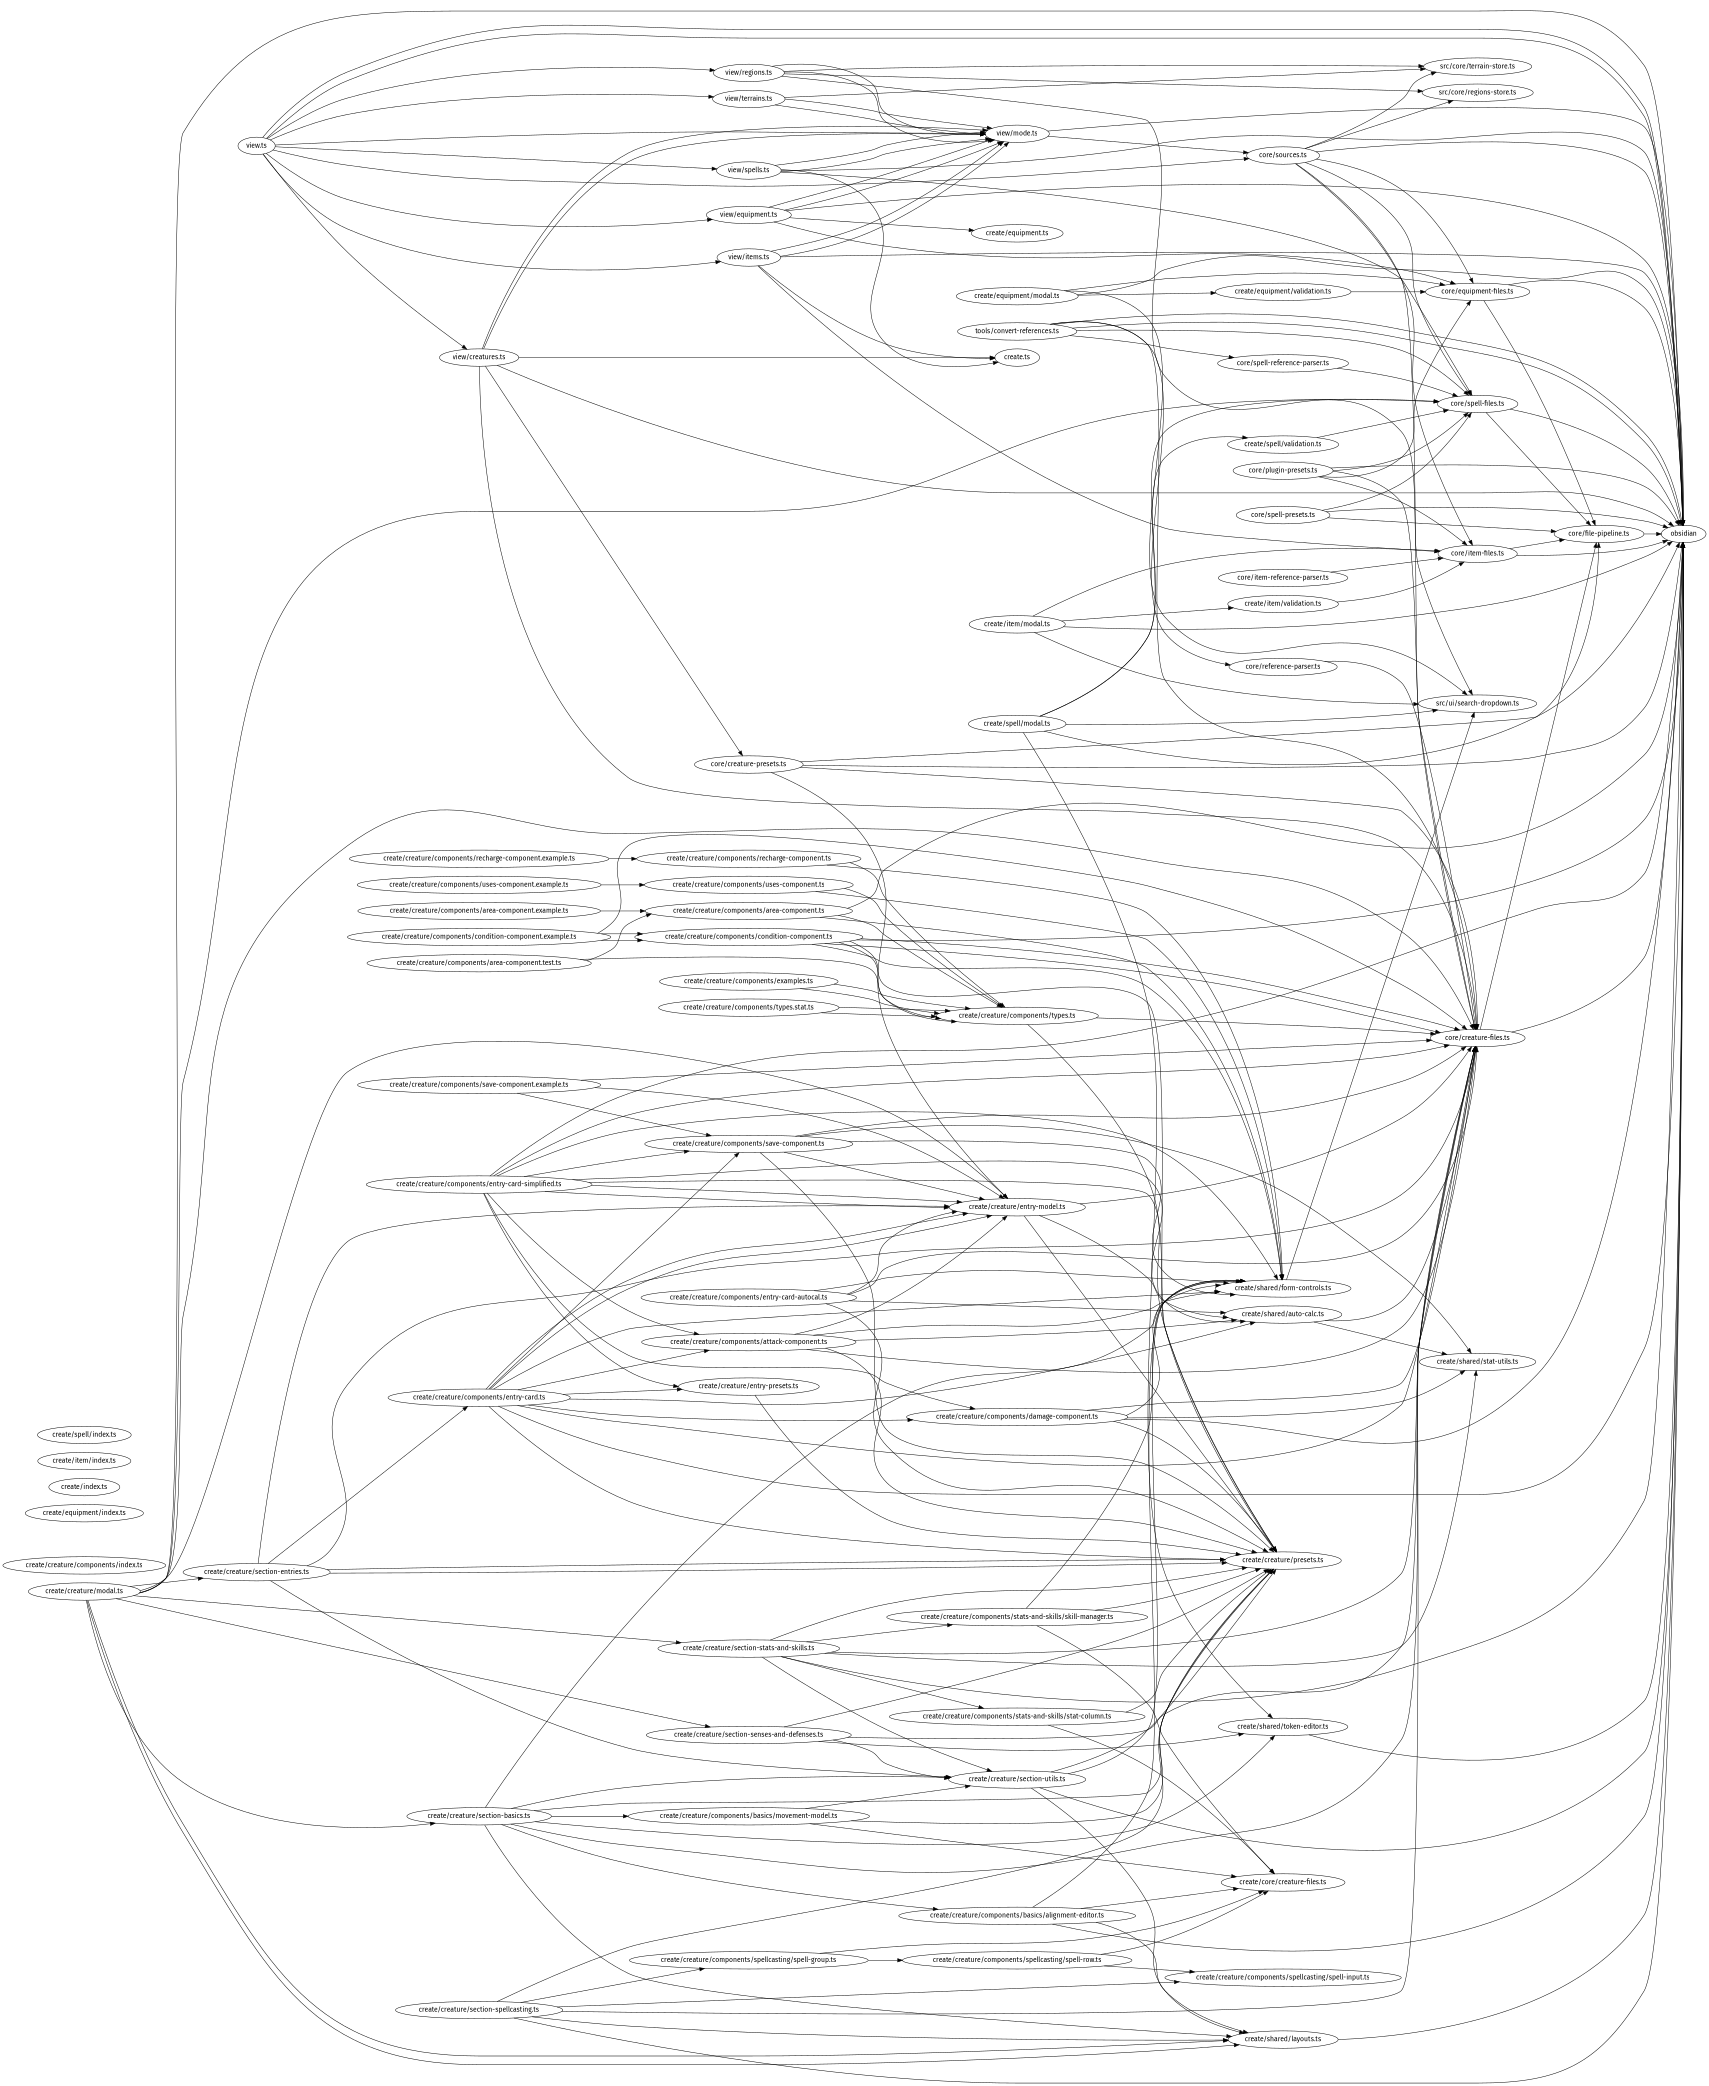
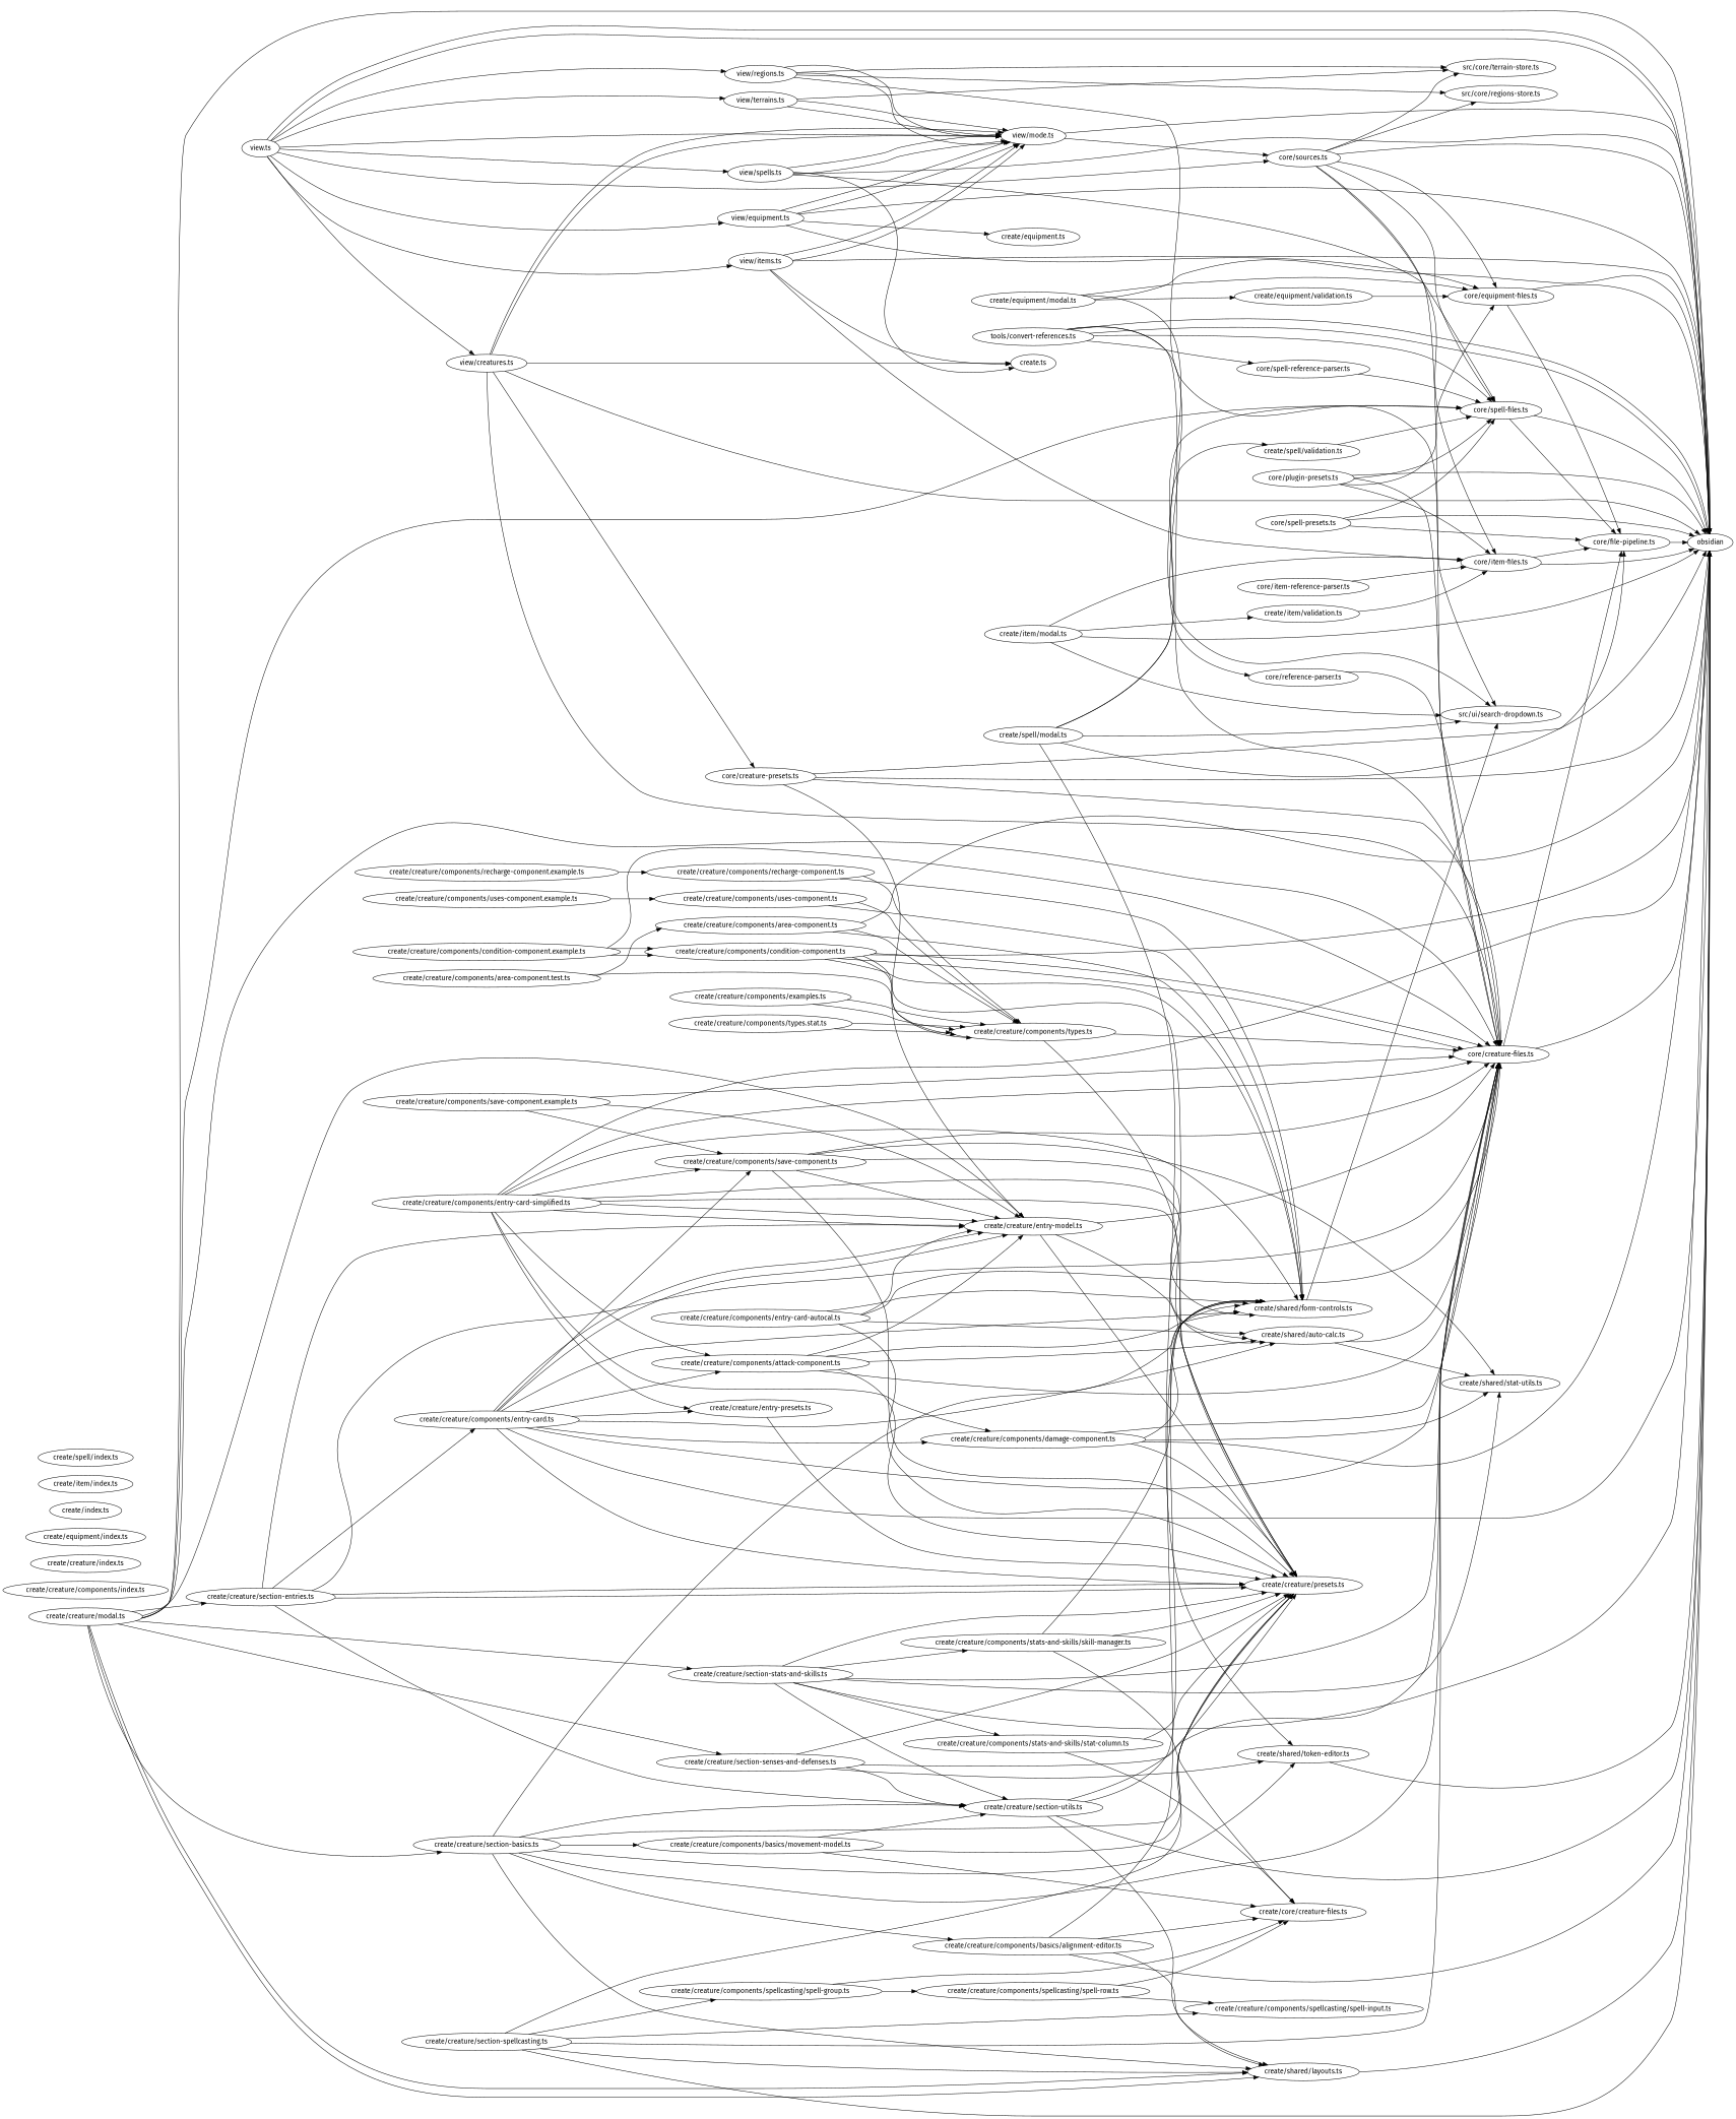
  digraph {
    fontname="Fira Sans"
    rankdir=LR
    node [fontname="Fira Sans"]
    edge [fontname="Fira Sans"]
    n1 [label="core/creature-files.ts"]
    n2 [label="core/file-pipeline.ts"]
    obsidian
    n4 [label="core/creature-presets.ts"]
    n5 [label="create/creature/entry-model.ts"]
    n6 [label="create/creature/presets.ts"]
    n7 [label="create/shared/auto-calc.ts"]
    n8 [label="core/equipment-files.ts"]
    n9 [label="core/item-files.ts"]
    n10 [label="core/item-reference-parser.ts"]
    n11 [label="core/plugin-presets.ts"]
    n12 [label="core/spell-files.ts"]
    n13 [label="core/reference-parser.ts"]
    n14 [label="core/sources.ts"]
    n15 [label="src/core/regions-store.ts"]
    n16 [label="src/core/terrain-store.ts"]
    n17 [label="core/spell-presets.ts"]
    n18 [label="core/spell-reference-parser.ts"]
    n19 [label="create.ts"]
    n20 [label="create/core/creature-files.ts"]
-   n21 [label="create/creature/components/area-component.example.ts"]
    n22 [label="create/creature/components/area-component.ts"]
    n23 [label="create/creature/components/types.ts"]
    n24 [label="create/shared/form-controls.ts"]
    n25 [label="create/creature/components/area-component.test.ts"]
    n26 [label="src/ui/search-dropdown.ts"]
    n27 [label="create/creature/components/attack-component.ts"]
    n28 [label="create/shared/stat-utils.ts"]
    n29 [label="create/creature/components/basics/alignment-editor.ts"]
    n30 [label="create/shared/layouts.ts"]
    n31 [label="create/creature/components/basics/movement-model.ts"]
    n32 [label="create/creature/section-utils.ts"]
    n33 [label="create/creature/components/condition-component.example.ts"]
    n34 [label="create/creature/components/condition-component.ts"]
    n35 [label="create/creature/components/damage-component.ts"]
    n36 [label="create/creature/components/entry-card-autocal.ts"]
    n37 [label="create/creature/components/entry-card-simplified.ts"]
    n38 [label="create/creature/components/save-component.ts"]
    n39 [label="create/creature/entry-presets.ts"]
    n40 [label="create/creature/components/entry-card.ts"]
    n41 [label="create/creature/components/examples.ts"]
    n42 [label="create/creature/components/index.ts"]
    n43 [label="create/creature/components/recharge-component.example.ts"]
    n44 [label="create/creature/components/recharge-component.ts"]
    n45 [label="create/creature/components/save-component.example.ts"]
    n46 [label="create/creature/components/spellcasting/spell-group.ts"]
    n47 [label="create/creature/components/spellcasting/spell-row.ts"]
    n48 [label="create/creature/components/spellcasting/spell-input.ts"]
    n49 [label="create/creature/components/stats-and-skills/skill-manager.ts"]
    n50 [label="create/creature/components/stats-and-skills/stat-column.ts"]
    n51 [label="create/creature/components/types.stat.ts"]
    n52 [label="create/creature/components/uses-component.example.ts"]
    n53 [label="create/creature/components/uses-component.ts"]
+   n54 [label="create/creature/index.ts"]
    n55 [label="create/creature/modal.ts"]
    n56 [label="create/creature/section-basics.ts"]
    n57 [label="create/creature/section-entries.ts"]
    n58 [label="create/creature/section-senses-and-defenses.ts"]
    n59 [label="create/creature/section-stats-and-skills.ts"]
    n60 [label="create/shared/token-editor.ts"]
    n61 [label="create/creature/section-spellcasting.ts"]
    n62 [label="create/equipment.ts"]
    n63 [label="create/equipment/index.ts"]
    n64 [label="create/equipment/modal.ts"]
    n65 [label="create/equipment/validation.ts"]
    n66 [label="create/index.ts"]
    n67 [label="create/item/index.ts"]
    n68 [label="create/item/modal.ts"]
    n69 [label="create/item/validation.ts"]
    n70 [label="create/spell/index.ts"]
    n71 [label="create/spell/modal.ts"]
    n72 [label="create/spell/validation.ts"]
    n73 [label="tools/convert-references.ts"]
    n74 [label="view.ts"]
    n75 [label="view/creatures.ts"]
    n76 [label="view/equipment.ts"]
    n77 [label="view/items.ts"]
    n78 [label="view/mode.ts"]
    n79 [label="view/regions.ts"]
    n80 [label="view/spells.ts"]
    n81 [label="view/terrains.ts"]
    n1 -> n2
    n1 -> obsidian
    n2 -> obsidian
    n4 -> n1
    n4 -> n2
    n4 -> obsidian
    n4 -> n5
    n5 -> n1
    n5 -> n6
    n5 -> n7
    n7 -> n1
    n7 -> n28
    n8 -> n2
    n8 -> obsidian
    n9 -> n2
    n9 -> obsidian
    n10 -> n9
    n11 -> n1
    n11 -> obsidian
    n11 -> n8
    n11 -> n9
    n11 -> n12
    n12 -> n2
    n12 -> obsidian
    n13 -> n1
    n14 -> n1
    n14 -> obsidian
    n14 -> n8
    n14 -> n9
    n14 -> n12
    n14 -> n15
    n14 -> n16
    n17 -> n2
    n17 -> obsidian
    n17 -> n12
    n18 -> n12
-   n21 -> n22
    n22 -> obsidian
    n22 -> n23
    n22 -> n24
    n23 -> n1
    n23 -> n6
    n24 -> n26
    n25 -> n22
    n25 -> n23
    n27 -> n1
    n27 -> n5
    n27 -> n6
    n27 -> n7
    n27 -> n24
    n29 -> obsidian
    n29 -> n20
    n29 -> n24
    n29 -> n30
    n30 -> obsidian
    n31 -> n6
    n31 -> n20
    n31 -> n32
    n32 -> obsidian
    n32 -> n6
    n32 -> n24
    n32 -> n30
    n33 -> n1
    n33 -> n34
    n33 -> n34
    n34 -> n1
    n34 -> n1
    n34 -> obsidian
    n34 -> n6
    n34 -> n23
    n34 -> n24
    n35 -> n1
    n35 -> obsidian
    n35 -> n6
    n35 -> n24
    n35 -> n28
    n36 -> n1
    n36 -> n5
    n36 -> n6
    n36 -> n7
    n36 -> n24
    n37 -> n1
    n37 -> obsidian
    n37 -> n5
    n37 -> n5
    n37 -> n6
    n37 -> n7
    n37 -> n24
    n37 -> n27
    n37 -> n35
    n37 -> n38
    n37 -> n39
    n38 -> n1
    n38 -> n5
    n38 -> n6
    n38 -> n24
    n38 -> n28
    n39 -> n6
    n40 -> n1
    n40 -> obsidian
    n40 -> n5
    n40 -> n5
    n40 -> n6
    n40 -> n7
    n40 -> n24
    n40 -> n27
    n40 -> n35
    n40 -> n38
    n40 -> n39
    n41 -> n23
    n41 -> n23
    n43 -> n44
    n44 -> n23
    n44 -> n24
    n45 -> n1
    n45 -> n5
    n45 -> n38
    n46 -> n20
    n46 -> n47
    n47 -> n20
    n47 -> n48
    n49 -> n6
    n49 -> n20
    n49 -> n24
    n50 -> n6
    n50 -> n20
    n51 -> n23
    n51 -> n23
    n52 -> n53
    n53 -> n23
    n53 -> n24
    n55 -> n1
    n55 -> obsidian
    n55 -> n5
    n55 -> n12
    n55 -> n30
    n55 -> n30
    n55 -> n56
    n55 -> n57
    n55 -> n58
    n55 -> n59
    n56 -> n1
    n56 -> n6
    n56 -> n24
    n56 -> n29
    n56 -> n30
    n56 -> n31
    n56 -> n32
    n56 -> n60
    n57 -> n1
    n57 -> n5
    n57 -> n6
    n57 -> n6
    n57 -> n32
    n57 -> n40
    n58 -> n1
    n58 -> n6
    n58 -> n32
    n58 -> n60
    n59 -> n1
    n59 -> obsidian
    n59 -> n6
    n59 -> n28
    n59 -> n32
    n59 -> n49
    n59 -> n50
    n60 -> obsidian
    n61 -> n1
    n61 -> obsidian
    n61 -> n6
    n61 -> n30
    n61 -> n46
    n61 -> n48
    n64 -> obsidian
    n64 -> n8
    n64 -> n26
    n64 -> n65
    n65 -> n8
    n68 -> obsidian
    n68 -> n9
    n68 -> n26
    n68 -> n69
    n69 -> n9
    n71 -> obsidian
    n71 -> n12
    n71 -> n26
    n71 -> n60
    n71 -> n72
    n72 -> n12
    n73 -> n1
    n73 -> obsidian
    n73 -> obsidian
    n73 -> n12
    n73 -> n13
    n73 -> n18
    n74 -> obsidian
    n74 -> obsidian
    n74 -> n14
    n74 -> n75
    n74 -> n76
    n74 -> n77
    n74 -> n78
    n74 -> n79
    n74 -> n80
    n74 -> n81
    n75 -> n1
    n75 -> obsidian
    n75 -> n4
    n75 -> n19
    n75 -> n78
    n75 -> n78
    n76 -> obsidian
    n76 -> n8
    n76 -> n62
    n76 -> n78
    n76 -> n78
    n77 -> obsidian
    n77 -> n9
    n77 -> n19
    n77 -> n78
    n77 -> n78
    n78 -> obsidian
    n78 -> n14
    n79 -> n15
    n79 -> n16
    n79 -> n26
    n79 -> n78
    n79 -> n78
    n80 -> obsidian
    n80 -> n12
    n80 -> n19
    n80 -> n78
    n80 -> n78
    n81 -> n16
    n81 -> n78
    n81 -> n78
  }
